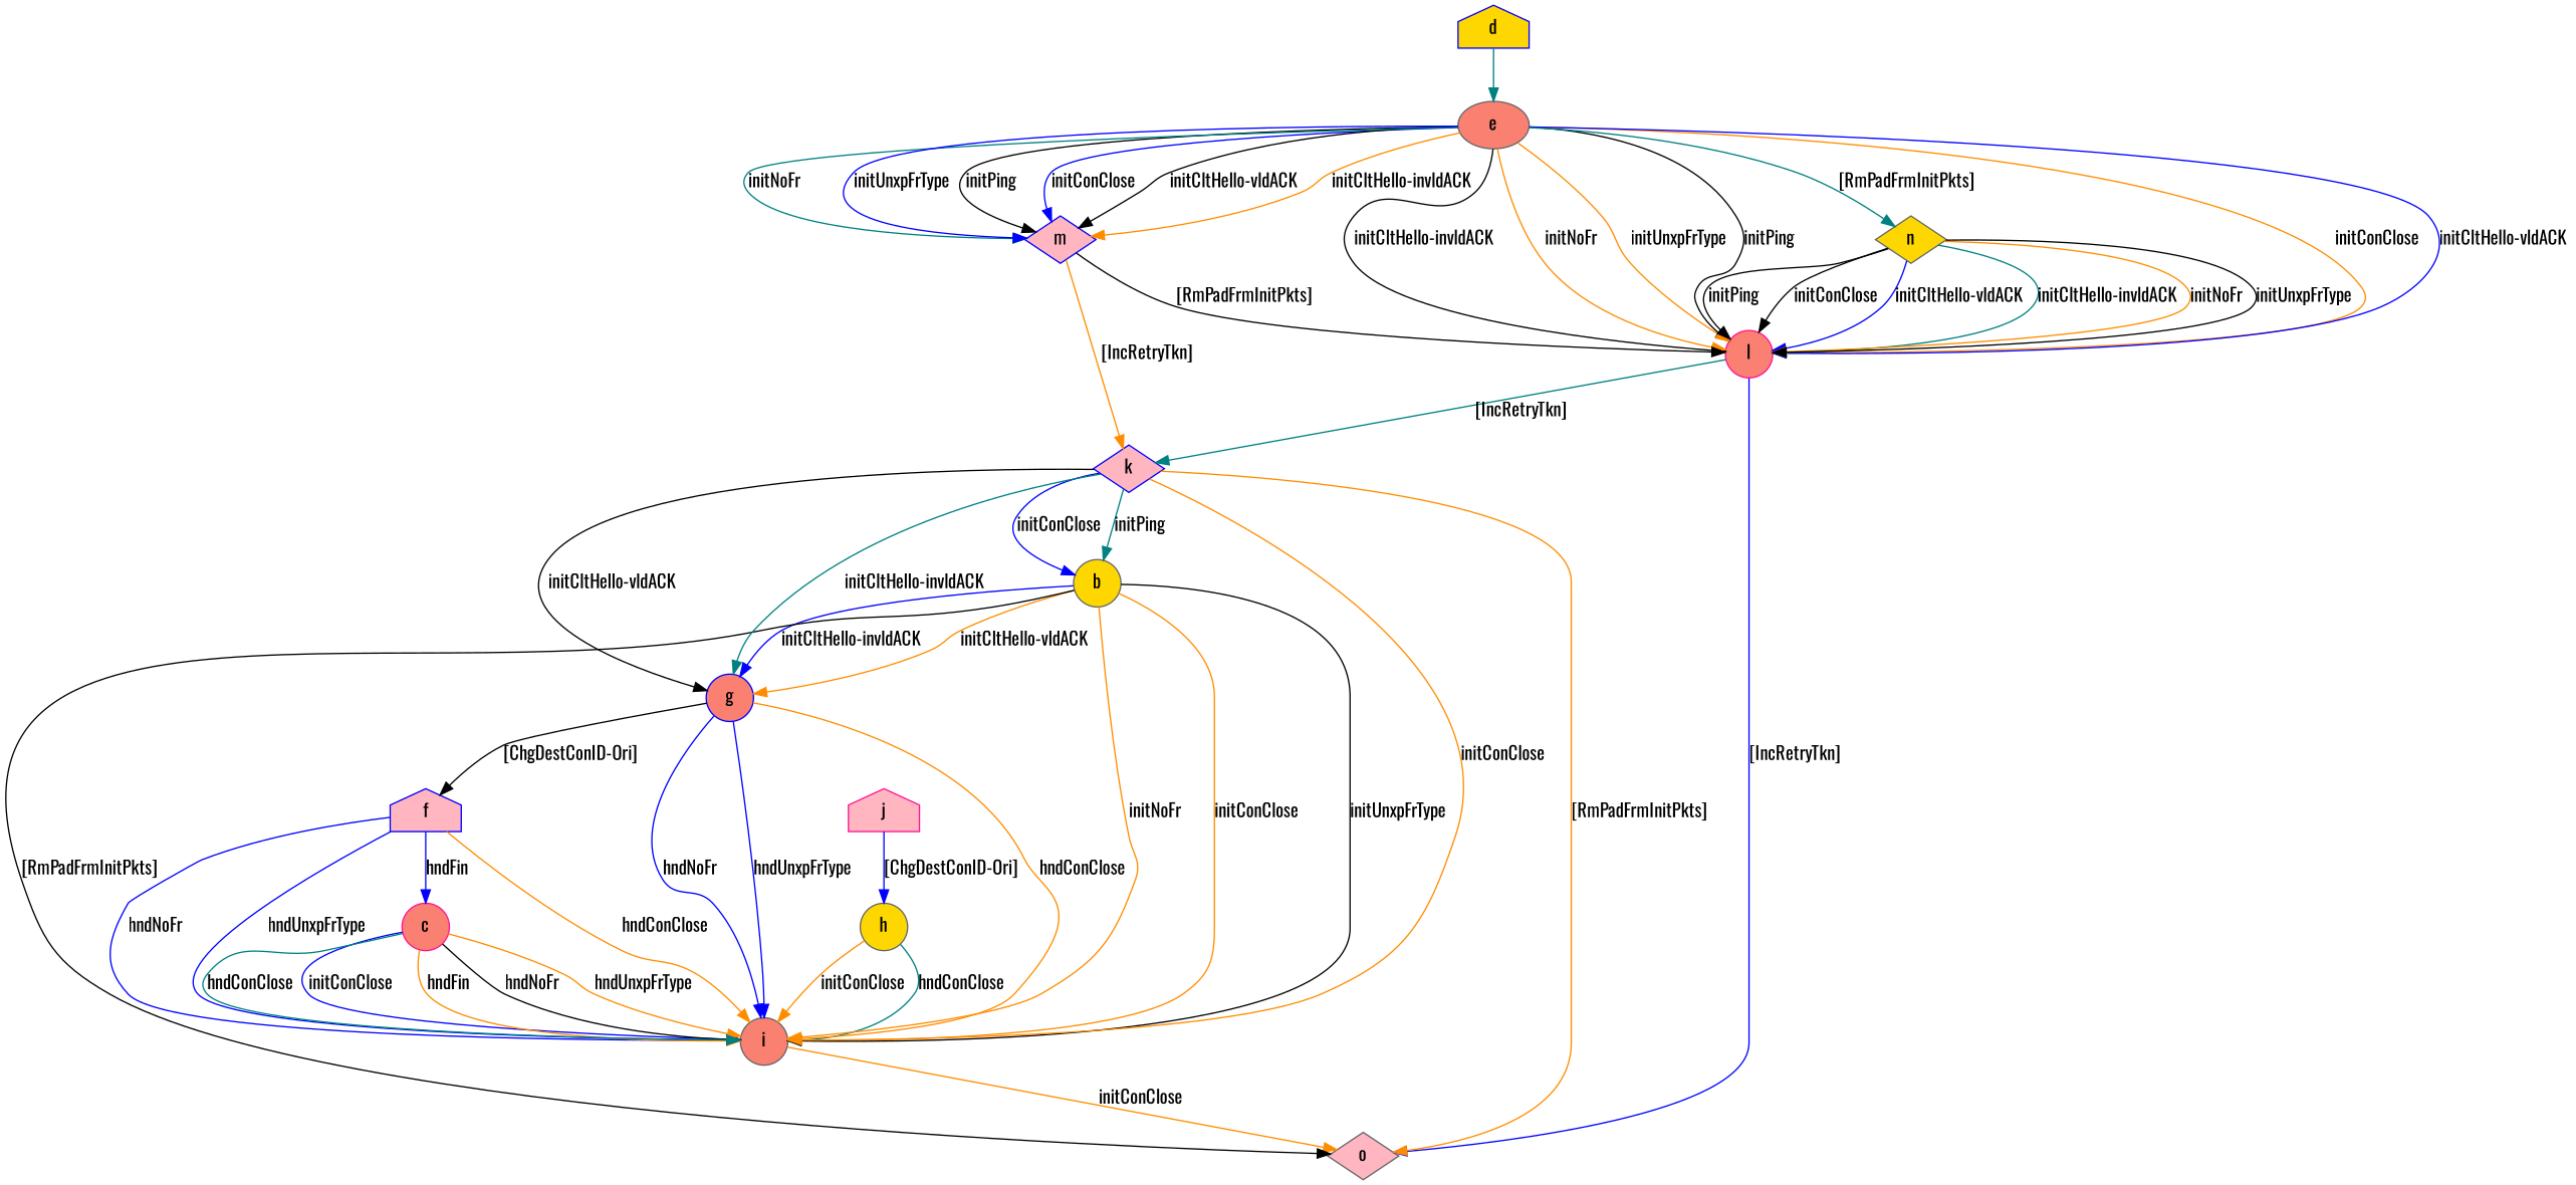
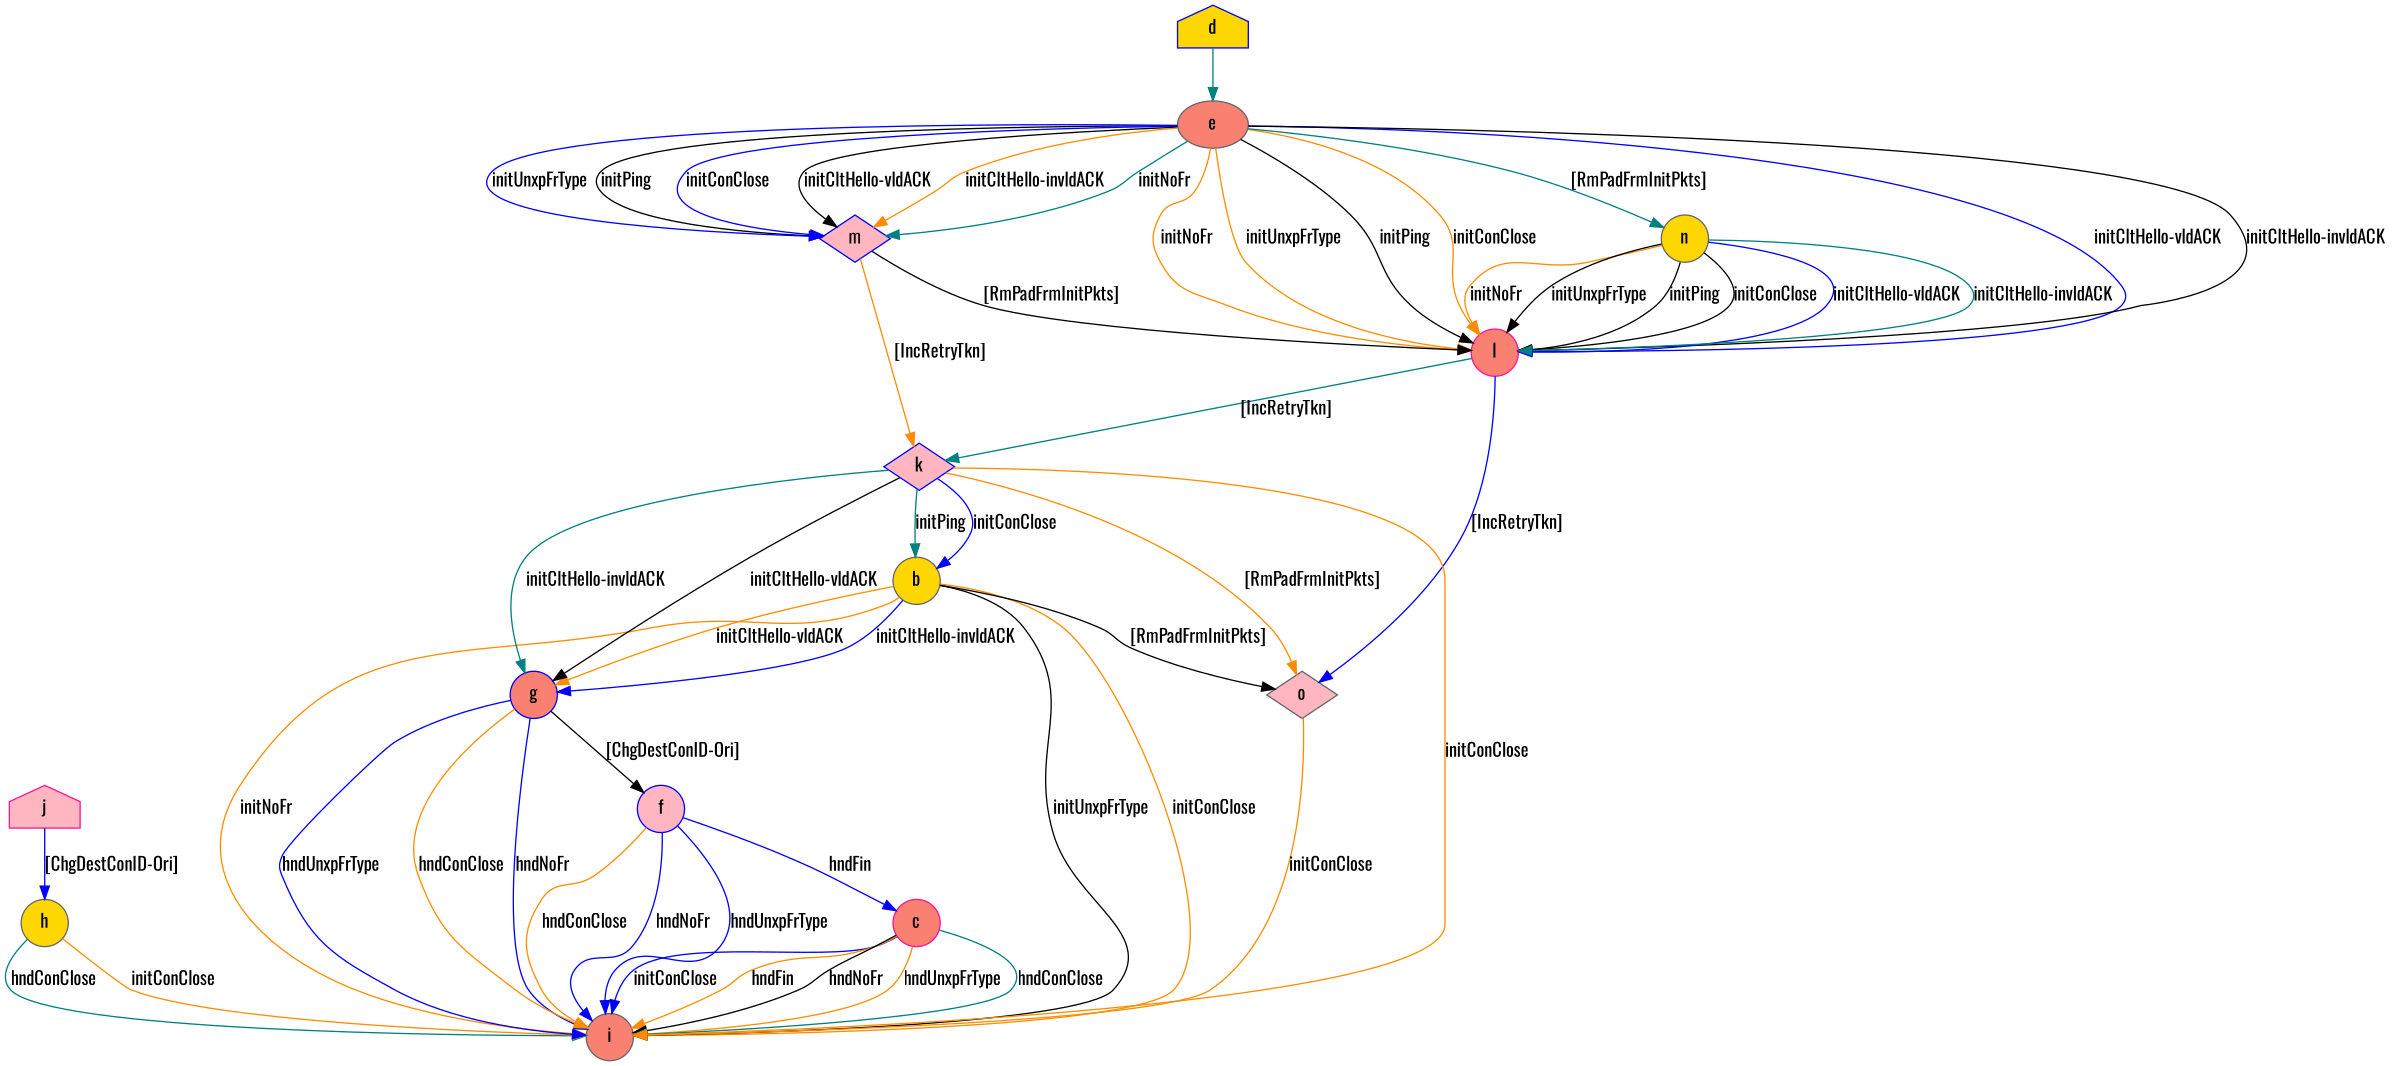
  digraph {
    fontname=Oswald
    node [color=gray40 fillcolor=salmon fontname=Oswald shape=circle style=filled]
    edge [color=darkorange fontname=Oswald]
    i
    h [fillcolor=gold]
    b [fillcolor=gold]
    g [color=blue]
    o [fillcolor=lightpink shape=diamond]
-   f [color=blue fillcolor=lightpink shape=house]
+   f [color=blue fillcolor=lightpink]
    c [color=deeppink]
    j [color=deeppink fillcolor=lightpink shape=house]
    d [color=blue fillcolor=gold shape=house]
    e [shape=ellipse]
    l [color=deeppink]
    m [color=blue fillcolor=lightpink shape=diamond]
-   n [fillcolor=gold shape=diamond]
+   n [fillcolor=gold]
    k [color=blue fillcolor=lightpink shape=diamond]
    h -> i [color=teal label="hndConClose "]
    h -> i [label="initConClose "]
    b -> i [label="initConClose "]
    b -> i [label="initNoFr "]
    b -> i [color=black label="initUnxpFrType "]
    b -> g [label="initCltHello-vldACK "]
    b -> g [color=blue label="initCltHello-invldACK "]
    b -> o [color=black label="[RmPadFrmInitPkts] "]
    g -> i [color=blue label="hndNoFr "]
    g -> i [color=blue label="hndUnxpFrType "]
    g -> i [label="hndConClose "]
    g -> f [color=black label="[ChgDestConID-Ori] "]
-   i -> o [label="initConClose "]
+   o -> i [label="initConClose "]
    f -> i [label="hndConClose "]
    f -> i [color=blue label="hndNoFr "]
    f -> i [color=blue label="hndUnxpFrType "]
    f -> c [color=blue label="hndFin "]
    c -> i [color=blue label="initConClose "]
    c -> i [label="hndFin "]
    c -> i [color=black label="hndNoFr "]
    c -> i [label="hndUnxpFrType "]
    c -> i [color=teal label="hndConClose "]
    j -> h [color=blue label="[ChgDestConID-Ori] "]
    d -> e [color=teal]
    e -> l [color=black label="initPing "]
    e -> l [label="initConClose "]
    e -> l [color=blue label="initCltHello-vldACK "]
    e -> l [color=black label="initCltHello-invldACK "]
    e -> l [label="initNoFr "]
    e -> l [label="initUnxpFrType "]
    e -> m [color=black label="initPing "]
    e -> m [color=blue label="initConClose "]
    e -> m [color=black label="initCltHello-vldACK "]
    e -> m [label="initCltHello-invldACK "]
    e -> m [color=teal label="initNoFr "]
    e -> m [color=blue label="initUnxpFrType "]
    e -> n [color=teal label="[RmPadFrmInitPkts] "]
    l -> o [color=blue label="[IncRetryTkn] "]
    l -> k [color=teal label="[IncRetryTkn] "]
    m -> l [color=black label="[RmPadFrmInitPkts] "]
    m -> k [label="[IncRetryTkn] "]
    n -> l [color=black label="initPing "]
    n -> l [color=black label="initConClose "]
    n -> l [color=blue label="initCltHello-vldACK "]
    n -> l [color=teal label="initCltHello-invldACK "]
    n -> l [label="initNoFr "]
    n -> l [color=black label="initUnxpFrType "]
    k -> i [label="initConClose "]
    k -> b [color=teal label="initPing "]
    k -> b [color=blue label="initConClose "]
    k -> g [color=black label="initCltHello-vldACK "]
    k -> g [color=teal label="initCltHello-invldACK "]
    k -> o [label="[RmPadFrmInitPkts] "]
  }
